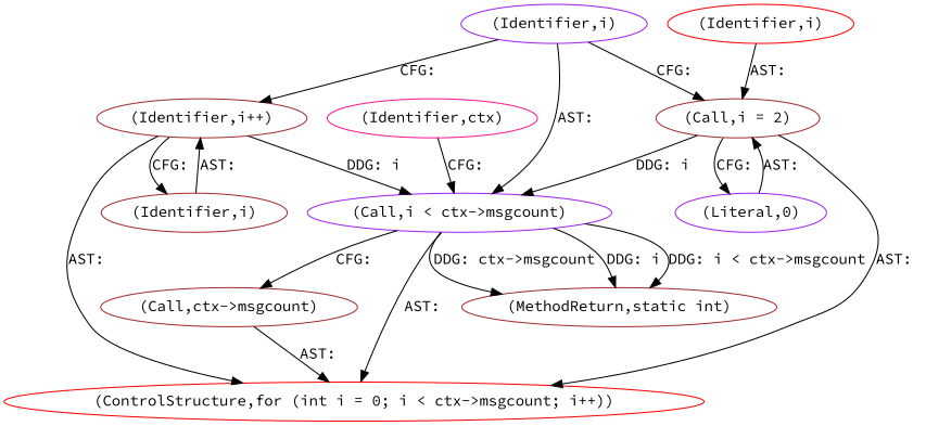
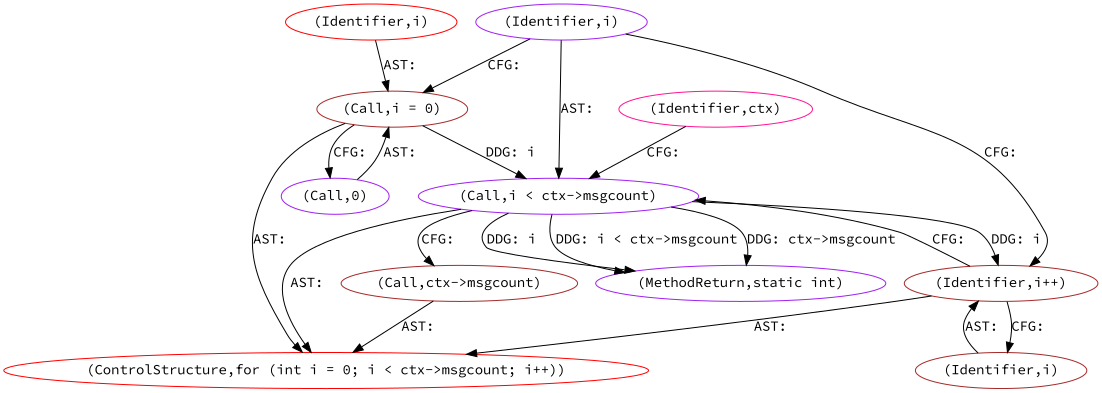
  digraph {
    fontname="Source Code Pro"
    node [color=brown fontname="Source Code Pro"]
    edge [fontname="Source Code Pro"]
    n1 [color=purple label="(Call,i < ctx->msgcount)"]
    n2 [label="(Identifier,i++)"]
-   n3 [label="(MethodReturn,static int)"]
+   n3 [color=purple label="(MethodReturn,static int)"]
    n4 [label="(Call,ctx->msgcount)"]
    n5 [color=red label="(ControlStructure,for (int i = 0; i < ctx->msgcount; i++))"]
    n6 [label="(Identifier,i)"]
-   n7 [label="(Call,i = 2)"]
-   n8 [color=purple label="(Literal,0)"]
+   n7 [label="(Call,i = 0)"]
+   n8 [color=purple label="(Call,0)"]
    n9 [color=deeppink label="(Identifier,ctx)"]
    n10 [color=purple label="(Identifier,i)"]
    n11 [color=red label="(Identifier,i)"]
+   n1 -> n2 [label="DDG: i"]
    n1 -> n3 [label="DDG: ctx->msgcount"]
    n1 -> n3 [label="DDG: i"]
    n1 -> n3 [label="DDG: i < ctx->msgcount"]
    n1 -> n4 [label="CFG: "]
    n1 -> n5 [label="AST: "]
-   n2 -> n1 [label="DDG: i"]
+   n2 -> n1 [label="CFG: "]
    n2 -> n5 [label="AST: "]
    n2 -> n6 [label="CFG: "]
    n4 -> n5 [label="AST: "]
    n6 -> n2 [label="AST: "]
    n7 -> n1 [label="DDG: i"]
    n7 -> n5 [label="AST: "]
    n7 -> n8 [label="CFG: "]
    n8 -> n7 [label="AST: "]
    n9 -> n1 [label="CFG: "]
    n10 -> n1 [label="AST: "]
    n10 -> n2 [label="CFG: "]
    n10 -> n7 [label="CFG: "]
    n11 -> n7 [label="AST: "]
  }
